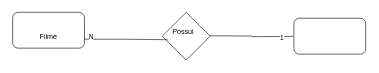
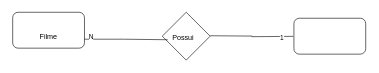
  <mxCell id="0" />
  <mxCell id="1" parent="0" />
  <mxCell id="2" value="" style="group" vertex="1" connectable="0" parent="1"><mxGeometry x="20" y="20" width="590" height="80" as="geometry" /></mxCell>
  <mxCell id="3" value="" style="rounded=1;whiteSpace=wrap;html=1;" vertex="1" parent="2"><mxGeometry width="120" height="60" as="geometry" /></mxCell>
  <mxCell id="4" value="" style="rounded=1;whiteSpace=wrap;html=1;" vertex="1" parent="2"><mxGeometry x="470" y="10" width="120" height="60" as="geometry" /></mxCell>
  <mxCell id="5" value="" style="rhombus;whiteSpace=wrap;html=1;" vertex="1" parent="2"><mxGeometry x="250" width="80" height="80" as="geometry" /></mxCell>
  <mxCell id="6" style="edgeStyle=orthogonalEdgeStyle;rounded=0;orthogonalLoop=1;jettySize=auto;html=1;exitX=1;exitY=0.75;exitDx=0;exitDy=0;entryX=0.113;entryY=0.574;entryDx=0;entryDy=0;entryPerimeter=0;endArrow=none;endFill=0;" edge="1" parent="2" source="3" target="5"><mxGeometry relative="1" as="geometry" /></mxCell>
  <mxCell id="7" value="N" style="edgeLabel;html=1;align=center;verticalAlign=middle;resizable=0;points=[];" vertex="1" connectable="0" parent="6"><mxGeometry x="-0.187" relative="1" as="geometry"><mxPoint x="-47" y="-5" as="offset" /></mxGeometry></mxCell>
  <mxCell id="8" style="edgeStyle=orthogonalEdgeStyle;rounded=0;orthogonalLoop=1;jettySize=auto;html=1;exitX=1;exitY=0.75;exitDx=0;exitDy=0;entryX=0.113;entryY=0.574;entryDx=0;entryDy=0;entryPerimeter=0;endArrow=none;endFill=0;" edge="1" parent="2"><mxGeometry relative="1" as="geometry"><mxPoint x="330" y="39.26" as="sourcePoint" /><mxPoint x="469" y="40.26" as="targetPoint" /></mxGeometry></mxCell>
  <mxCell id="9" value="1" style="edgeLabel;html=1;align=center;verticalAlign=middle;resizable=0;points=[];" vertex="1" connectable="0" parent="8"><mxGeometry x="0.084" y="4" relative="1" as="geometry"><mxPoint x="45" y="6" as="offset" /></mxGeometry></mxCell>
- <mxCell id="10" value="Possui" style="text;html=1;strokeColor=none;fillColor=none;align=center;verticalAlign=middle;whiteSpace=wrap;rounded=0;" vertex="1" parent="2"><mxGeometry x="260" y="20" width="50" height="25" as="geometry" /></mxCell>
+ <mxCell id="10" value="Possui" style="text;html=1;strokeColor=none;fillColor=none;align=center;verticalAlign=middle;whiteSpace=wrap;rounded=0;" vertex="1" parent="2"><mxGeometry x="260" y="30" width="50" height="25" as="geometry" /></mxCell>
  <mxCell id="11" value="Filme" style="text;html=1;strokeColor=none;fillColor=none;align=center;verticalAlign=middle;whiteSpace=wrap;rounded=0;" vertex="1" parent="2"><mxGeometry x="10" y="25" width="100" height="33" as="geometry" /></mxCell>
